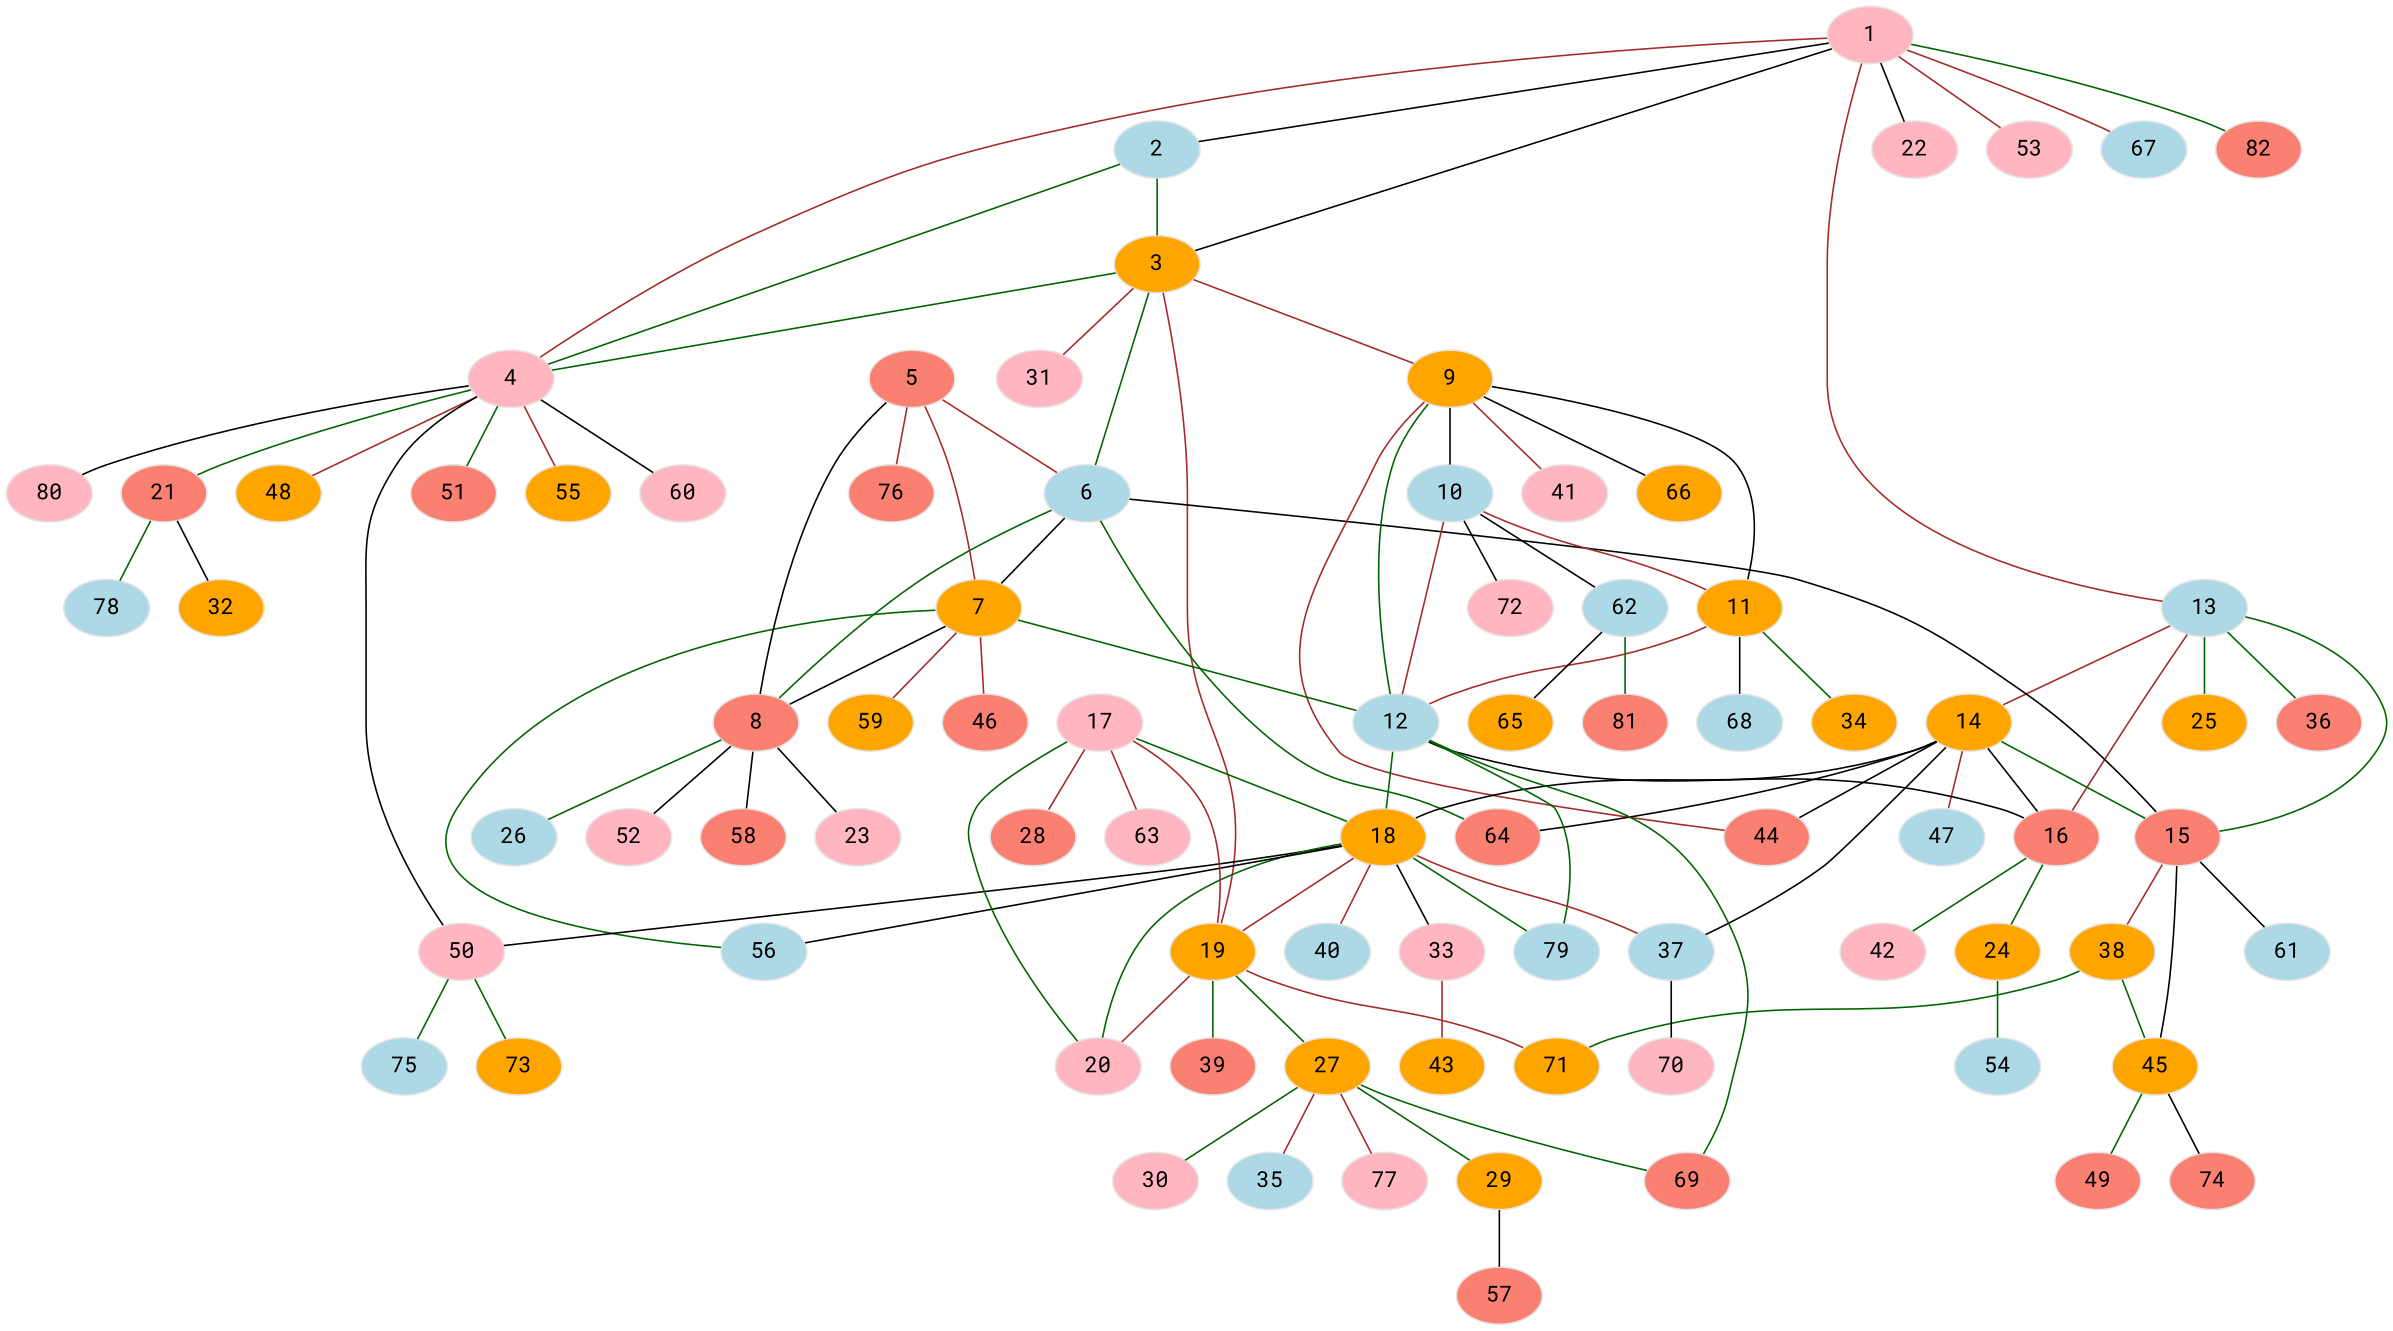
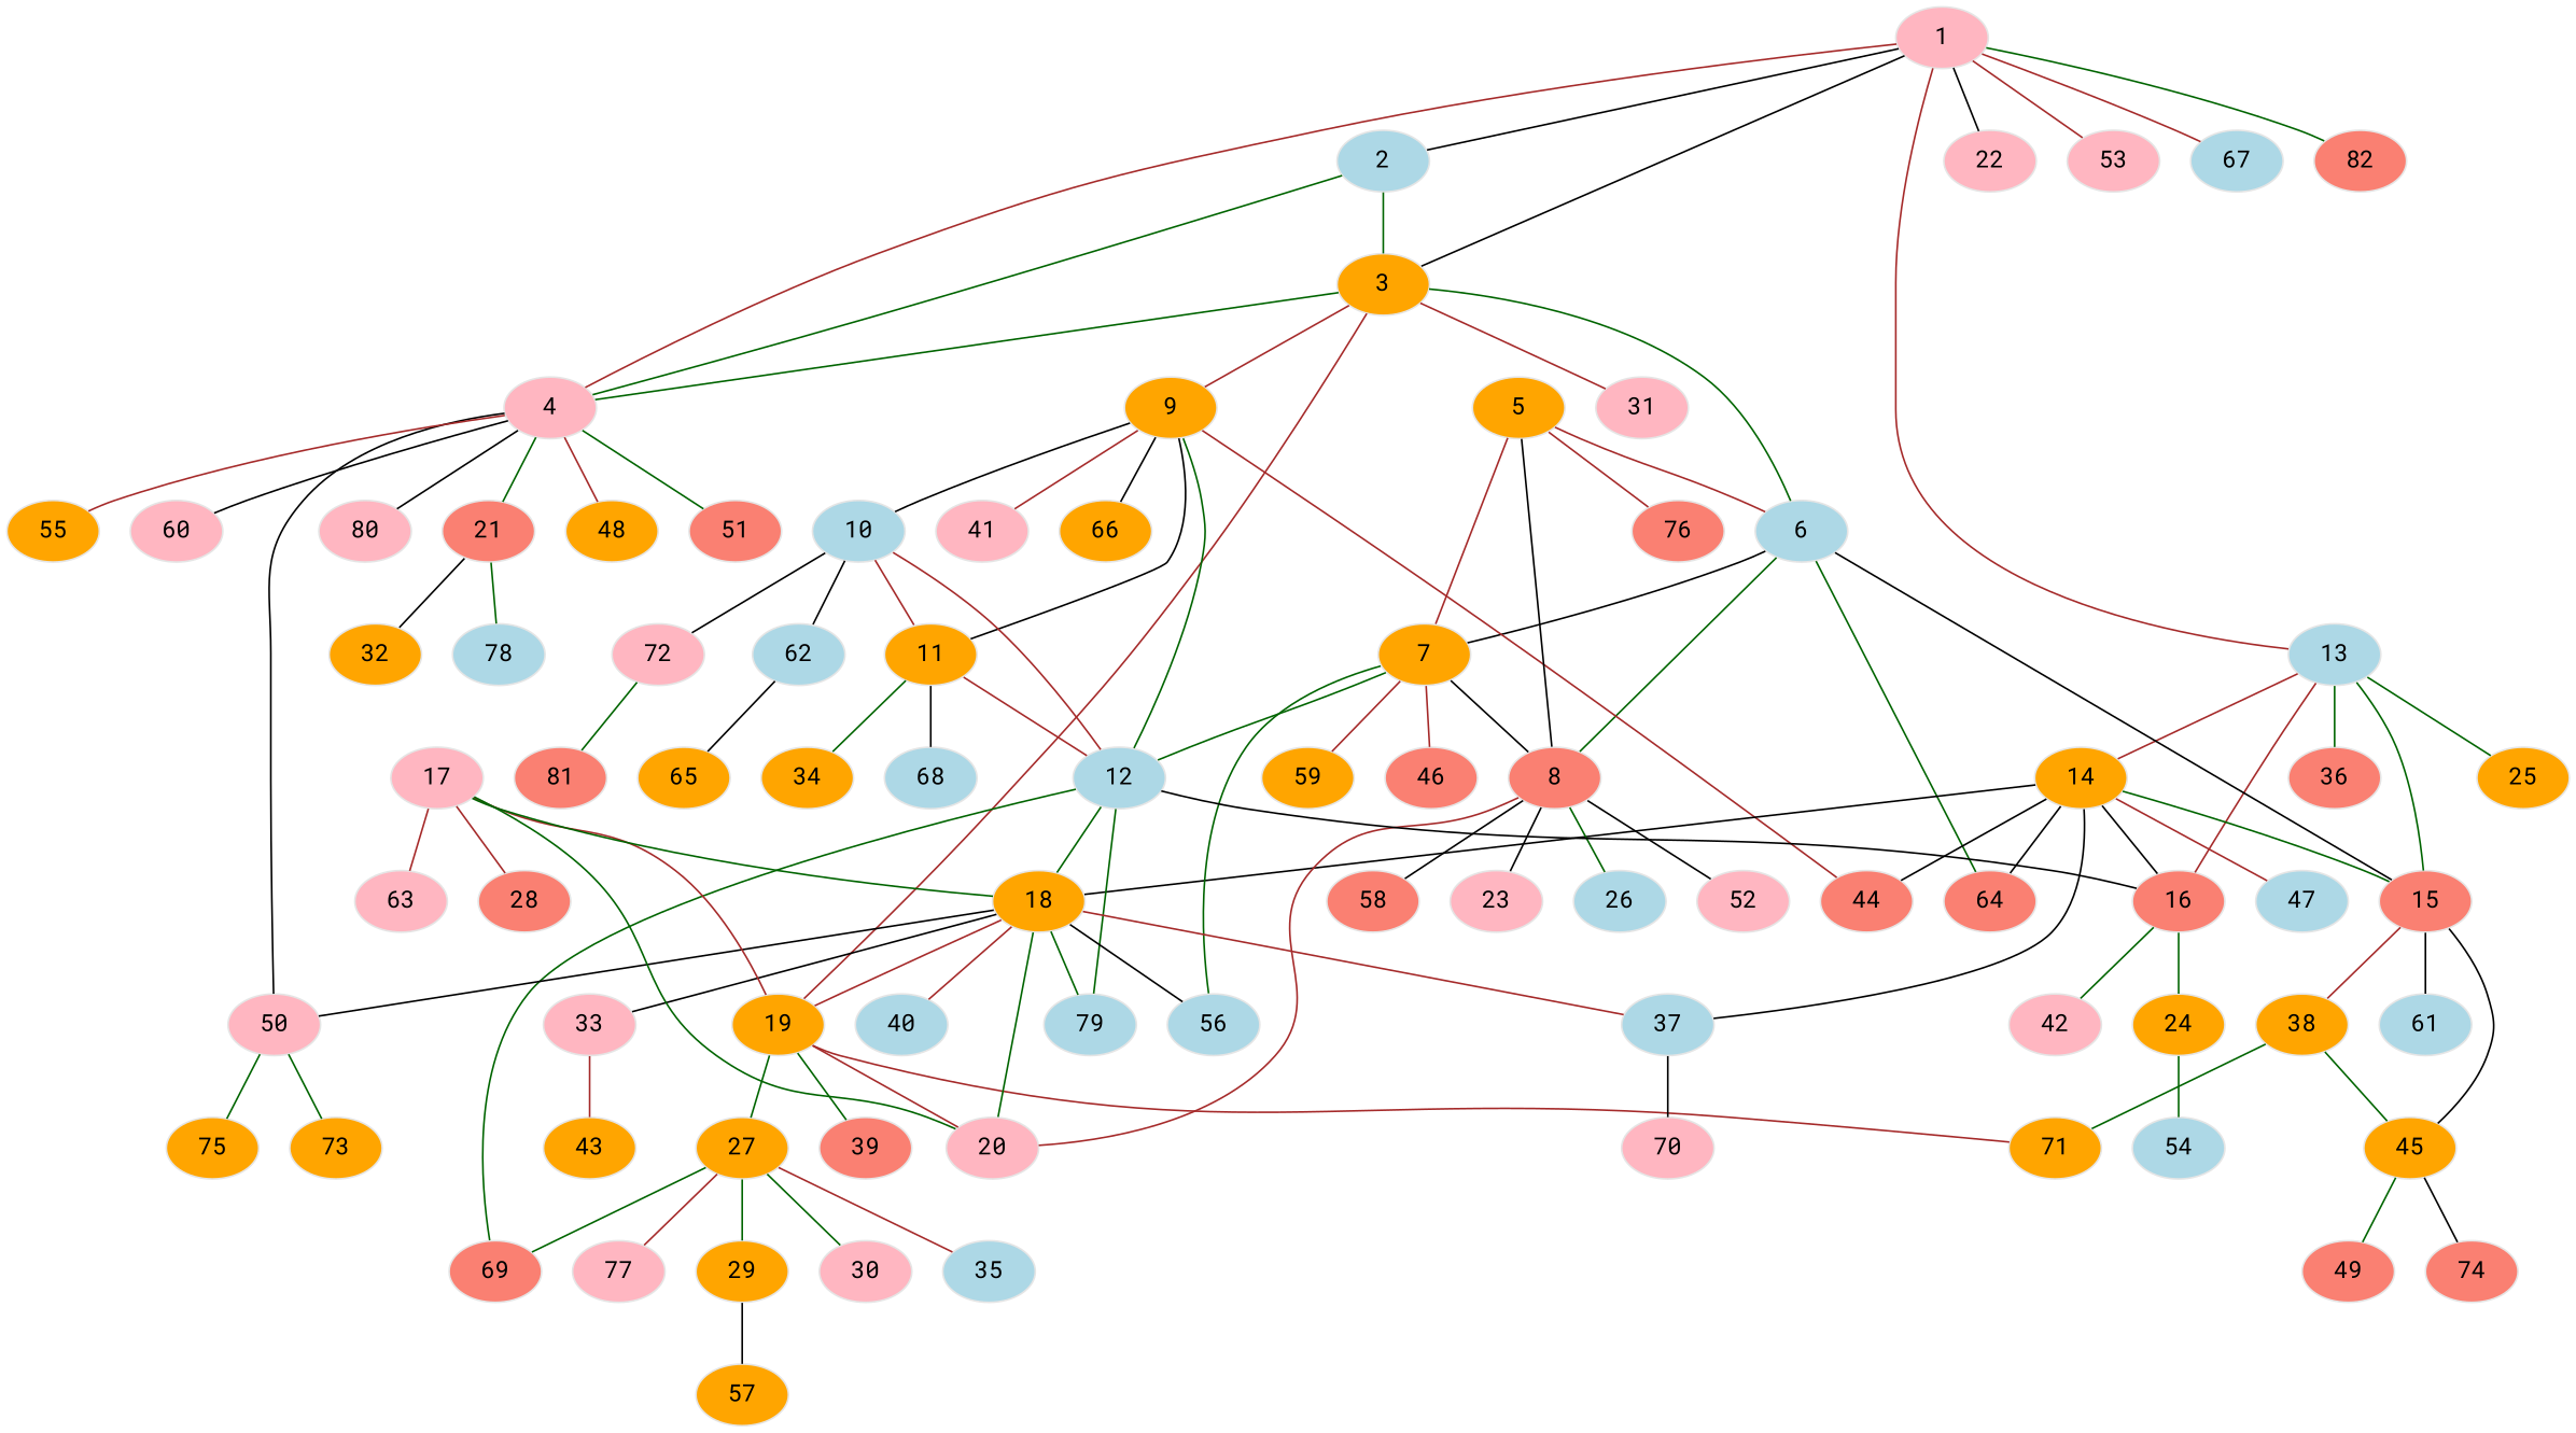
  graph {
    fontname="Roboto Mono"
    node [color=gray90 fillcolor=orange fontname="Roboto Mono" style=filled]
    edge [color=darkgreen fontname="Roboto Mono"]
    1 [fillcolor=lightpink]
    2 [fillcolor=lightblue]
    3
    4 [fillcolor=lightpink]
    13 [fillcolor=lightblue]
    22 [fillcolor=lightpink]
    53 [fillcolor=lightpink]
    67 [fillcolor=lightblue]
    82 [fillcolor=salmon]
    6 [fillcolor=lightblue]
    9
    19
    31 [fillcolor=lightpink]
    21 [fillcolor=salmon]
    48
    50 [fillcolor=lightpink]
    51 [fillcolor=salmon]
    55
    60 [fillcolor=lightpink]
    80 [fillcolor=lightpink]
    15 [fillcolor=salmon]
    16 [fillcolor=salmon]
    14
    25
    36 [fillcolor=salmon]
    7
    8 [fillcolor=salmon]
    64 [fillcolor=salmon]
    12 [fillcolor=lightblue]
    10 [fillcolor=lightblue]
    11
    41 [fillcolor=lightpink]
    44 [fillcolor=salmon]
    66
    20 [fillcolor=lightpink]
    27
    39 [fillcolor=salmon]
    71
    32
    78 [fillcolor=lightblue]
    73
-   75 [fillcolor=lightblue]
-   5 [fillcolor=salmon]
+   75
+   5
    76 [fillcolor=salmon]
    46 [fillcolor=salmon]
    56 [fillcolor=lightblue]
    59
    23 [fillcolor=lightpink]
    26 [fillcolor=lightblue]
    52 [fillcolor=lightpink]
    58 [fillcolor=salmon]
    38
    61 [fillcolor=lightblue]
    45
    18
    69 [fillcolor=salmon]
    79 [fillcolor=lightblue]
    62 [fillcolor=lightblue]
    72 [fillcolor=lightpink]
    34
    68 [fillcolor=lightblue]
    65
    81 [fillcolor=salmon]
    24
    42 [fillcolor=lightpink]
    37 [fillcolor=lightblue]
    33 [fillcolor=lightpink]
    40 [fillcolor=lightblue]
    47 [fillcolor=lightblue]
    70 [fillcolor=lightpink]
    54 [fillcolor=lightblue]
    17 [fillcolor=lightpink]
    28 [fillcolor=salmon]
    63 [fillcolor=lightpink]
    43
    29
    30 [fillcolor=lightpink]
    35 [fillcolor=lightblue]
    77 [fillcolor=lightpink]
-   57 [fillcolor=salmon]
+   57
    49 [fillcolor=salmon]
    74 [fillcolor=salmon]
    1 -- 2 [color=black]
    1 -- 3 [color=black]
    1 -- 4 [color=brown]
    1 -- 13 [color=brown]
    1 -- 22 [color=black]
    1 -- 53 [color=brown]
    1 -- 67 [color=brown]
    1 -- 82
    2 -- 3
    2 -- 4
    3 -- 4
    3 -- 6
    3 -- 9 [color=brown]
    3 -- 19 [color=brown]
    3 -- 31 [color=brown]
    4 -- 21
    4 -- 48 [color=brown]
    4 -- 50 [color=black]
    4 -- 51
    4 -- 55 [color=brown]
    4 -- 60 [color=black]
    4 -- 80 [color=black]
    13 -- 15
    13 -- 16 [color=brown]
    13 -- 14 [color=brown]
    13 -- 25
    13 -- 36
    6 -- 15 [color=black]
    6 -- 7 [color=black]
    6 -- 8
    6 -- 64
    9 -- 12
    9 -- 10 [color=black]
    9 -- 11 [color=black]
    9 -- 41 [color=brown]
    9 -- 44 [color=brown]
    9 -- 66 [color=black]
    19 -- 20 [color=brown]
    19 -- 27
    19 -- 39
    19 -- 71 [color=brown]
    21 -- 32 [color=black]
    21 -- 78
    50 -- 73
    50 -- 75
    15 -- 38 [color=brown]
    15 -- 61 [color=black]
    15 -- 45 [color=black]
    16 -- 24
    16 -- 42
    14 -- 15
    14 -- 16 [color=black]
    14 -- 64 [color=black]
    14 -- 44 [color=black]
    14 -- 18 [color=black]
    14 -- 37 [color=black]
    14 -- 47 [color=brown]
    7 -- 8 [color=black]
    7 -- 12
    7 -- 46 [color=brown]
    7 -- 56
    7 -- 59 [color=brown]
+   8 -- 20 [color=brown]
    8 -- 23 [color=black]
    8 -- 26
    8 -- 52 [color=black]
    8 -- 58 [color=black]
    12 -- 16 [color=black]
    12 -- 18
    12 -- 69
    12 -- 79
    10 -- 12 [color=brown]
    10 -- 11 [color=brown]
    10 -- 62 [color=black]
    10 -- 72 [color=black]
    11 -- 12 [color=brown]
    11 -- 34
    11 -- 68 [color=black]
    27 -- 69
    27 -- 29
    27 -- 30
    27 -- 35 [color=brown]
    27 -- 77 [color=brown]
    5 -- 6 [color=brown]
    5 -- 7 [color=brown]
    5 -- 8 [color=black]
    5 -- 76 [color=brown]
    38 -- 71
    38 -- 45
    45 -- 49
    45 -- 74 [color=black]
    18 -- 19 [color=brown]
    18 -- 50 [color=black]
    18 -- 20
    18 -- 56 [color=black]
    18 -- 79
    18 -- 37 [color=brown]
    18 -- 33 [color=black]
    18 -- 40 [color=brown]
    62 -- 65 [color=black]
-   62 -- 81
+   72 -- 81
    24 -- 54
    37 -- 70 [color=black]
    33 -- 43 [color=brown]
    17 -- 19 [color=brown]
    17 -- 20
    17 -- 18
    17 -- 28 [color=brown]
    17 -- 63 [color=brown]
    29 -- 57 [color=black]
  }
